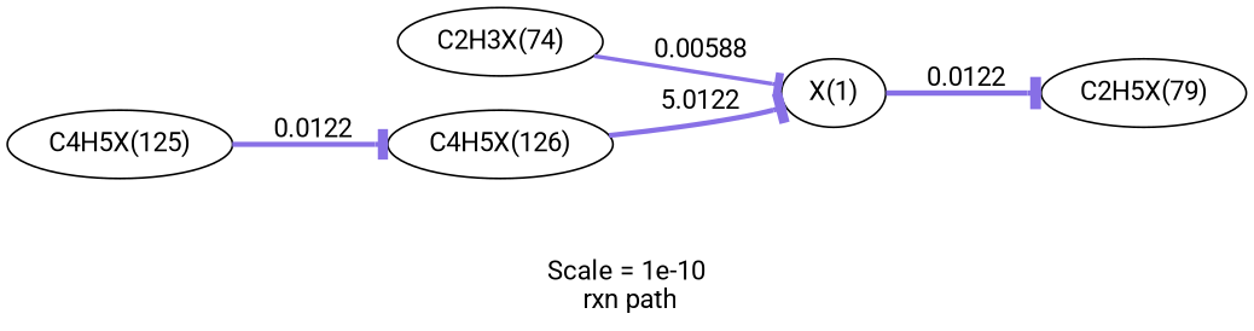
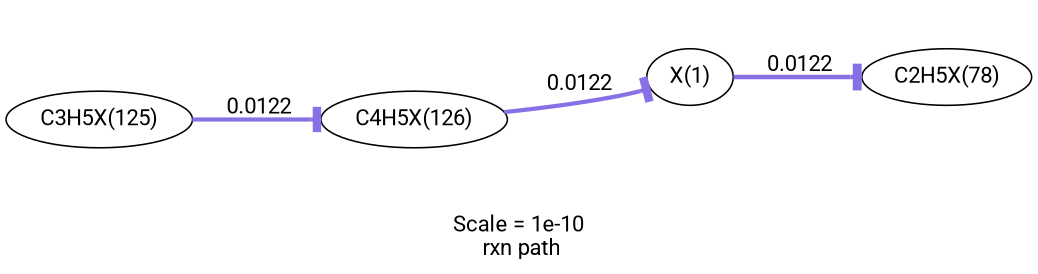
  digraph {
    fontname=Roboto
    label="Scale = 1e-10\l rxn path"
    rankdir=LR
    node [fontname=Roboto]
    edge [arrowhead=tee arrowsize=1.34 color="0.7, 0.512, 0.9" fontname=Roboto style="setlinewidth(2.68)"]
-   n1 [label="C2H3X(74)"]
    n2 [label="X(1)"]
-   n3 [label="C2H5X(79)"]
+   n3 [label="C2H5X(78)"]
    n4 [label="C4H5X(126)"]
-   n5 [label="C4H5X(125)"]
-   n1 -> n2 [arrowsize=1.06 color="0.7, 0.506, 0.9" label=" 0.00588" style="setlinewidth(2.12)"]
+   n5 [label="C3H5X(125)"]
    n2 -> n3 [arrowsize=1.42 color="0.7, 0.515, 0.9" label=" 0.0122" style="setlinewidth(2.83)"]
-   n4 -> n2 [label=" 5.0122"]
+   n4 -> n2 [label=" 0.0122"]
    n5 -> n4 [label=" 0.0122"]
  }
